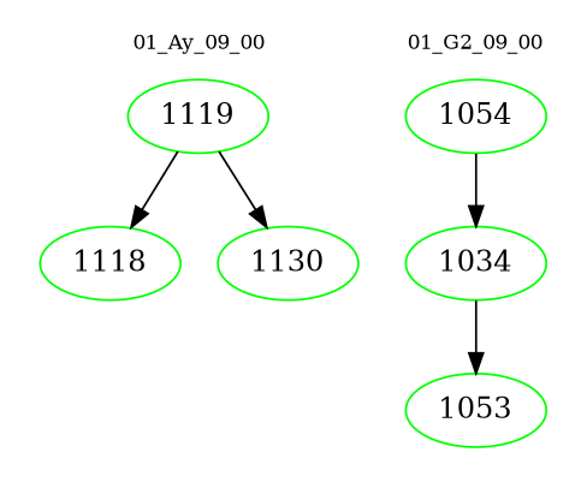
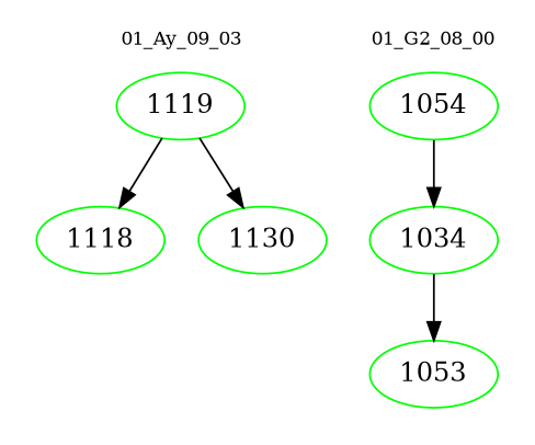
  digraph {
    node [color=green]
    edge [color=black]
    n1 [label=1119]
    n2 [label=1118]
    n3 [label=1130]
    n4 [label=1054]
    n5 [label=1034]
    n6 [label=1053]
    subgraph cluster_1 {
      color=white
      fontsize=10
-     label="01_Ay_09_00"
+     label="01_Ay_09_03"
      n1
      n2
      n3
    }
    subgraph cluster_2 {
      color=white
      fontsize=10
-     label="01_G2_09_00"
+     label="01_G2_08_00"
      n4
      n5
      n6
    }
    n1 -> n2
    n1 -> n3
    n4 -> n5
    n5 -> n6
  }
